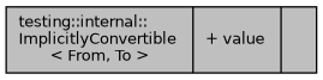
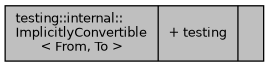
  digraph {
    rankdir=LR
-   n1 [color=black fillcolor=grey75 fontcolor=black fontname=Helvetica fontsize=10 height=0.2 label="{testing::internal::\lImplicitlyConvertible\l\< From, To \>\n|+ value\l|}" shape=record style=filled width=0.4]
+   n1 [color=black fillcolor=grey75 fontcolor=black fontname=Helvetica fontsize=10 height=0.2 label="{testing::internal::\lImplicitlyConvertible\l\< From, To \>\n|+ testing\l|}" shape=record style=filled width=0.4]
  }
